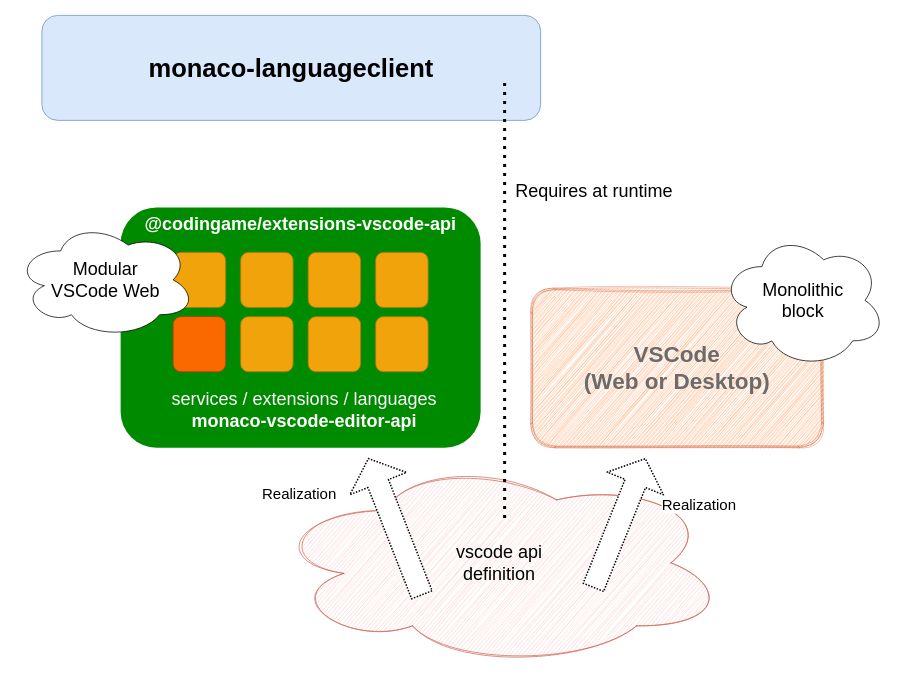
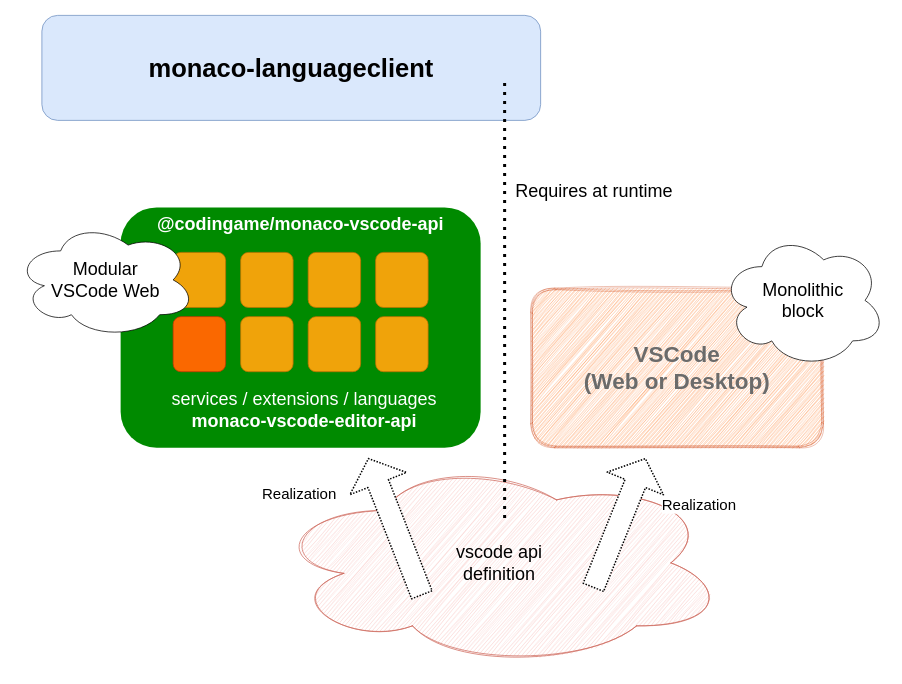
  <mxCell id="0" />
  <mxCell id="1" parent="0" />
  <mxCell id="2" value="&lt;b&gt;&lt;font style=&quot;font-size: 34px;&quot;&gt;monaco-language&lt;span style=&quot;background-color: initial;&quot;&gt;client&lt;/span&gt;&lt;/font&gt;&lt;/b&gt;" style="rounded=1;whiteSpace=wrap;html=1;verticalAlign=middle;fontSize=24;fillColor=#dae8fc;strokeColor=#6c8ebf;strokeWidth=1;shadow=0;glass=0;" parent="1" vertex="1"><mxGeometry x="55" y="20" width="665" height="140" as="geometry" /></mxCell>
  <mxCell id="3" value="&lt;div&gt;&lt;font style=&quot;font-size: 24px;&quot;&gt;vscode api&lt;/font&gt;&lt;/div&gt;&lt;div&gt;&lt;font style=&quot;font-size: 24px;&quot;&gt;definition&lt;/font&gt;&lt;/div&gt;" style="ellipse;shape=cloud;whiteSpace=wrap;html=1;fillColor=#f8cecc;strokeColor=#CF6C61;gradientColor=none;sketch=1;curveFitting=1;jiggle=2;" parent="1" vertex="1"><mxGeometry x="360" y="610" width="610" height="280" as="geometry" /></mxCell>
  <mxCell id="4" value="&lt;font style=&quot;color: rgb(107, 107, 107); font-size: 30px;&quot;&gt;&lt;b style=&quot;&quot;&gt;VSCode&lt;/b&gt;&lt;/font&gt;&lt;div&gt;&lt;font style=&quot;color: rgb(107, 107, 107); font-size: 30px;&quot;&gt;&lt;b style=&quot;&quot;&gt;(Web or Desktop)&lt;/b&gt;&lt;/font&gt;&lt;/div&gt;" style="shape=ext;double=1;rounded=1;whiteSpace=wrap;html=1;fontSize=24;fillColor=#fa6800;strokeColor=#C73500;fontColor=default;shadow=0;opacity=40;glass=0;sketch=1;curveFitting=1;jiggle=2;" parent="1" vertex="1"><mxGeometry x="707" y="383.78" width="390" height="212.72" as="geometry" /></mxCell>
  <mxCell id="5" value="" style="shape=flexArrow;endArrow=classic;html=1;rounded=1;strokeWidth=2;endSize=11.26;startSize=11;startWidth=20;endWidth=49.655;arcSize=20;flowAnimation=0;shadow=0;sourcePerimeterSpacing=7;width=28.324;dashed=1;dashPattern=1 1;fillColor=default;" parent="1" edge="1"><mxGeometry width="50" height="50" relative="1" as="geometry"><mxPoint x="790" y="783.5" as="sourcePoint" /><mxPoint x="860" y="610" as="targetPoint" /></mxGeometry></mxCell>
  <mxCell id="6" value="Realization" style="edgeLabel;html=1;align=center;verticalAlign=middle;resizable=0;points=[];fontSize=20;rotation=0;" parent="5" vertex="1" connectable="0"><mxGeometry x="0.343" y="-2" relative="1" as="geometry"><mxPoint x="92" y="4" as="offset" /></mxGeometry></mxCell>
  <mxCell id="7" value="&lt;div&gt;Monolithic&lt;/div&gt;&lt;div&gt;block&lt;/div&gt;" style="ellipse;shape=cloud;whiteSpace=wrap;html=1;fontSize=24;verticalAlign=middle;" parent="1" vertex="1"><mxGeometry x="960" y="310" width="220" height="180" as="geometry" /></mxCell>
- <mxCell id="8" value="&lt;div&gt;&lt;span style=&quot;background-color: initial; color: light-dark(rgb(255, 255, 255), rgb(18, 18, 18));&quot;&gt;&lt;b&gt;@codingame/extensions-vscode-api&lt;/b&gt;&lt;/span&gt;&lt;/div&gt;" style="shape=ext;double=1;rounded=1;whiteSpace=wrap;html=1;fontSize=24;fillColor=#008a00;strokeColor=none;fontColor=#ffffff;verticalAlign=top;container=0;glass=0;" parent="1" vertex="1"><mxGeometry x="160" y="276" width="480" height="320.5" as="geometry" /></mxCell>
+ <mxCell id="8" value="&lt;div&gt;&lt;span style=&quot;background-color: initial; color: light-dark(rgb(255, 255, 255), rgb(18, 18, 18));&quot;&gt;&lt;b&gt;@codingame/monaco-vscode-api&lt;/b&gt;&lt;/span&gt;&lt;/div&gt;" style="shape=ext;double=1;rounded=1;whiteSpace=wrap;html=1;fontSize=24;fillColor=#008a00;strokeColor=none;fontColor=#ffffff;verticalAlign=top;container=0;glass=0;" parent="1" vertex="1"><mxGeometry x="160" y="276" width="480" height="320.5" as="geometry" /></mxCell>
  <mxCell id="9" value="" style="rounded=1;whiteSpace=wrap;html=1;fillColor=#f0a30a;strokeColor=#BD7000;container=0;fontColor=#000000;" parent="1" vertex="1"><mxGeometry x="230" y="335.995" width="70" height="73.444" as="geometry" /></mxCell>
  <mxCell id="10" value="" style="rounded=1;whiteSpace=wrap;html=1;fillColor=#f0a30a;strokeColor=#BD7000;container=0;fontColor=#000000;" parent="1" vertex="1"><mxGeometry x="320" y="335.995" width="70" height="73.444" as="geometry" /></mxCell>
  <mxCell id="11" value="" style="rounded=1;whiteSpace=wrap;html=1;fillColor=#f0a30a;strokeColor=#BD7000;container=0;fontColor=#000000;" parent="1" vertex="1"><mxGeometry x="410" y="335.995" width="70" height="73.444" as="geometry" /></mxCell>
  <mxCell id="12" value="" style="rounded=1;whiteSpace=wrap;html=1;fillColor=#f0a30a;strokeColor=#BD7000;container=0;fontColor=#000000;" parent="1" vertex="1"><mxGeometry x="500" y="335.995" width="70" height="73.444" as="geometry" /></mxCell>
  <mxCell id="13" value="" style="rounded=1;whiteSpace=wrap;html=1;fillColor=#f0a30a;strokeColor=#BD7000;container=0;fontColor=#000000;" parent="1" vertex="1"><mxGeometry x="500" y="421.68" width="70" height="73.444" as="geometry" /></mxCell>
  <mxCell id="14" value="" style="rounded=1;whiteSpace=wrap;html=1;fillColor=#f0a30a;strokeColor=#BD7000;container=0;fontColor=#000000;" parent="1" vertex="1"><mxGeometry x="320" y="421.68" width="70" height="73.444" as="geometry" /></mxCell>
  <mxCell id="15" value="" style="rounded=1;whiteSpace=wrap;html=1;fillColor=#f0a30a;strokeColor=#BD7000;container=0;fontColor=#000000;" parent="1" vertex="1"><mxGeometry x="410" y="421.68" width="70" height="73.444" as="geometry" /></mxCell>
  <mxCell id="16" value="" style="rounded=1;whiteSpace=wrap;html=1;fillColor=#fa6800;strokeColor=#C73500;fontColor=#000000;container=0;" parent="1" vertex="1"><mxGeometry x="230" y="421.68" width="70" height="73.444" as="geometry" /></mxCell>
  <mxCell id="17" value="&lt;div style=&quot;color: rgb(255, 255, 255); font-size: 24px;&quot;&gt;&lt;span style=&quot;background-color: initial;&quot;&gt;services / extensions / languages&lt;/span&gt;&lt;br&gt;&lt;/div&gt;&lt;div style=&quot;color: rgb(255, 255, 255); font-size: 24px;&quot;&gt;&lt;span style=&quot;background-color: initial;&quot;&gt;&lt;b&gt;monaco-vscode-editor-api&lt;/b&gt;&lt;/span&gt;&lt;/div&gt;" style="text;html=1;align=center;verticalAlign=middle;whiteSpace=wrap;rounded=0;" parent="1" vertex="1"><mxGeometry x="215" y="516" width="380" height="60" as="geometry" /></mxCell>
  <mxCell id="18" value="&lt;div&gt;&lt;span style=&quot;background-color: transparent; color: light-dark(rgb(0, 0, 0), rgb(255, 255, 255));&quot;&gt;Modular&lt;/span&gt;&lt;/div&gt;&lt;div&gt;VSCode Web&lt;br&gt;&lt;/div&gt;" style="ellipse;shape=cloud;whiteSpace=wrap;html=1;fontSize=24;verticalAlign=middle;" parent="1" vertex="1"><mxGeometry x="20" y="295.36" width="240" height="154.72" as="geometry" /></mxCell>
  <mxCell id="19" value="" style="shape=flexArrow;endArrow=classic;html=1;rounded=1;strokeWidth=2;endSize=11.26;startSize=11;startWidth=20;endWidth=49.655;arcSize=20;flowAnimation=0;shadow=0;sourcePerimeterSpacing=7;width=28.324;dashed=1;dashPattern=1 1;fillColor=default;" parent="1" edge="1"><mxGeometry width="50" height="50" relative="1" as="geometry"><mxPoint x="562" y="793.5" as="sourcePoint" /><mxPoint x="490" y="610" as="targetPoint" /></mxGeometry></mxCell>
  <mxCell id="20" value="Realization" style="edgeLabel;html=1;align=center;verticalAlign=middle;resizable=0;points=[];fontSize=20;" parent="19" vertex="1" connectable="0"><mxGeometry x="0.343" y="-2" relative="1" as="geometry"><mxPoint x="-118" y="-13" as="offset" /></mxGeometry></mxCell>
  <mxCell id="21" value="" style="endArrow=none;dashed=1;html=1;rounded=0;strokeWidth=4;dashPattern=1 2;" parent="1" edge="1"><mxGeometry width="50" height="50" relative="1" as="geometry"><mxPoint x="672" y="690" as="sourcePoint" /><mxPoint x="672" y="110" as="targetPoint" /></mxGeometry></mxCell>
  <mxCell id="22" value="Requires at runtime" style="edgeLabel;html=1;align=center;verticalAlign=middle;resizable=0;points=[];fontSize=24;" parent="21" vertex="1" connectable="0"><mxGeometry x="0.557" y="2" relative="1" as="geometry"><mxPoint x="120" y="15" as="offset" /></mxGeometry></mxCell>
